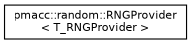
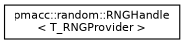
  digraph {
    rankdir=LR
-   n1 [color=black fillcolor=white fontname=Helvetica fontsize=10 height=0.2 label="pmacc::random::RNGProvider\l\< T_RNGProvider \>" shape=record style=filled width=0.4]
+   n1 [color=black fillcolor=white fontname=Helvetica fontsize=10 height=0.2 label="pmacc::random::RNGHandle\l\< T_RNGProvider \>" shape=record style=filled width=0.4]
  }
